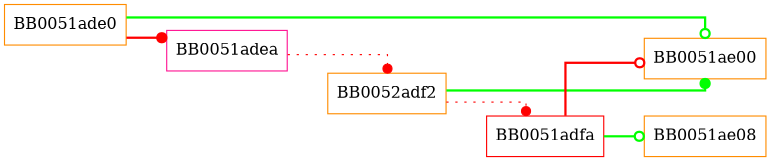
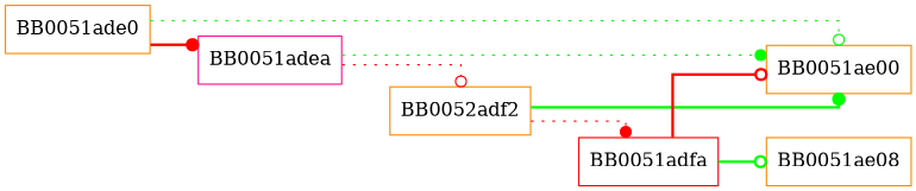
  digraph {
    rankdir=LR
    splines=ortho
    node [color=darkorange shape=box]
    edge [arrowhead=odot color=green style=bold]
    BB0051ade0
    BB0051ae00
    BB0051adea [color=deeppink]
    n4 [label=BB0052adf2]
    BB0051adfa [color=red]
    BB0051ae08
-   BB0051ade0 -> BB0051ae00
+   BB0051ade0 -> BB0051ae00 [style=dotted]
    BB0051ade0 -> BB0051adea [arrowhead=dot color=red]
-   BB0051adea -> n4 [arrowhead=dot color=red style=dotted]
+   BB0051adea -> BB0051ae00 [arrowhead=dot style=dotted]
+   BB0051adea -> n4 [color=red style=dotted]
    n4 -> BB0051ae00 [arrowhead=dot]
    n4 -> BB0051adfa [arrowhead=dot color=red style=dotted]
    BB0051adfa -> BB0051ae00 [color=red]
    BB0051adfa -> BB0051ae08
  }
